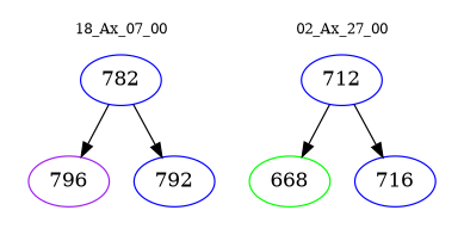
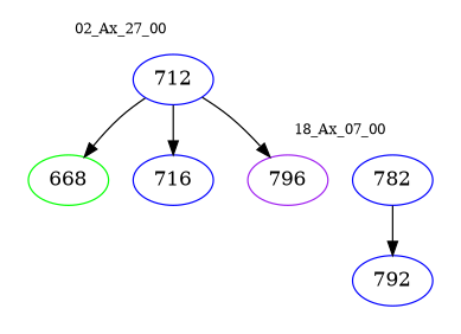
  digraph {
    node [color=blue]
    edge [color=black]
    n1 [label=782]
    n2 [color=purple label=796]
    n3 [label=792]
    n4 [label=712]
    n5 [color=green label=668]
    n6 [label=716]
    subgraph cluster_1 {
      color=white
      fontsize=10
      label="18_Ax_07_00"
      n1
      n2
      n3
    }
    subgraph cluster_2 {
      color=white
      fontsize=10
      label="02_Ax_27_00"
      n4
      n5
      n6
    }
-   n1 -> n2
+   n4 -> n2
    n1 -> n3
    n4 -> n5
    n4 -> n6
  }
